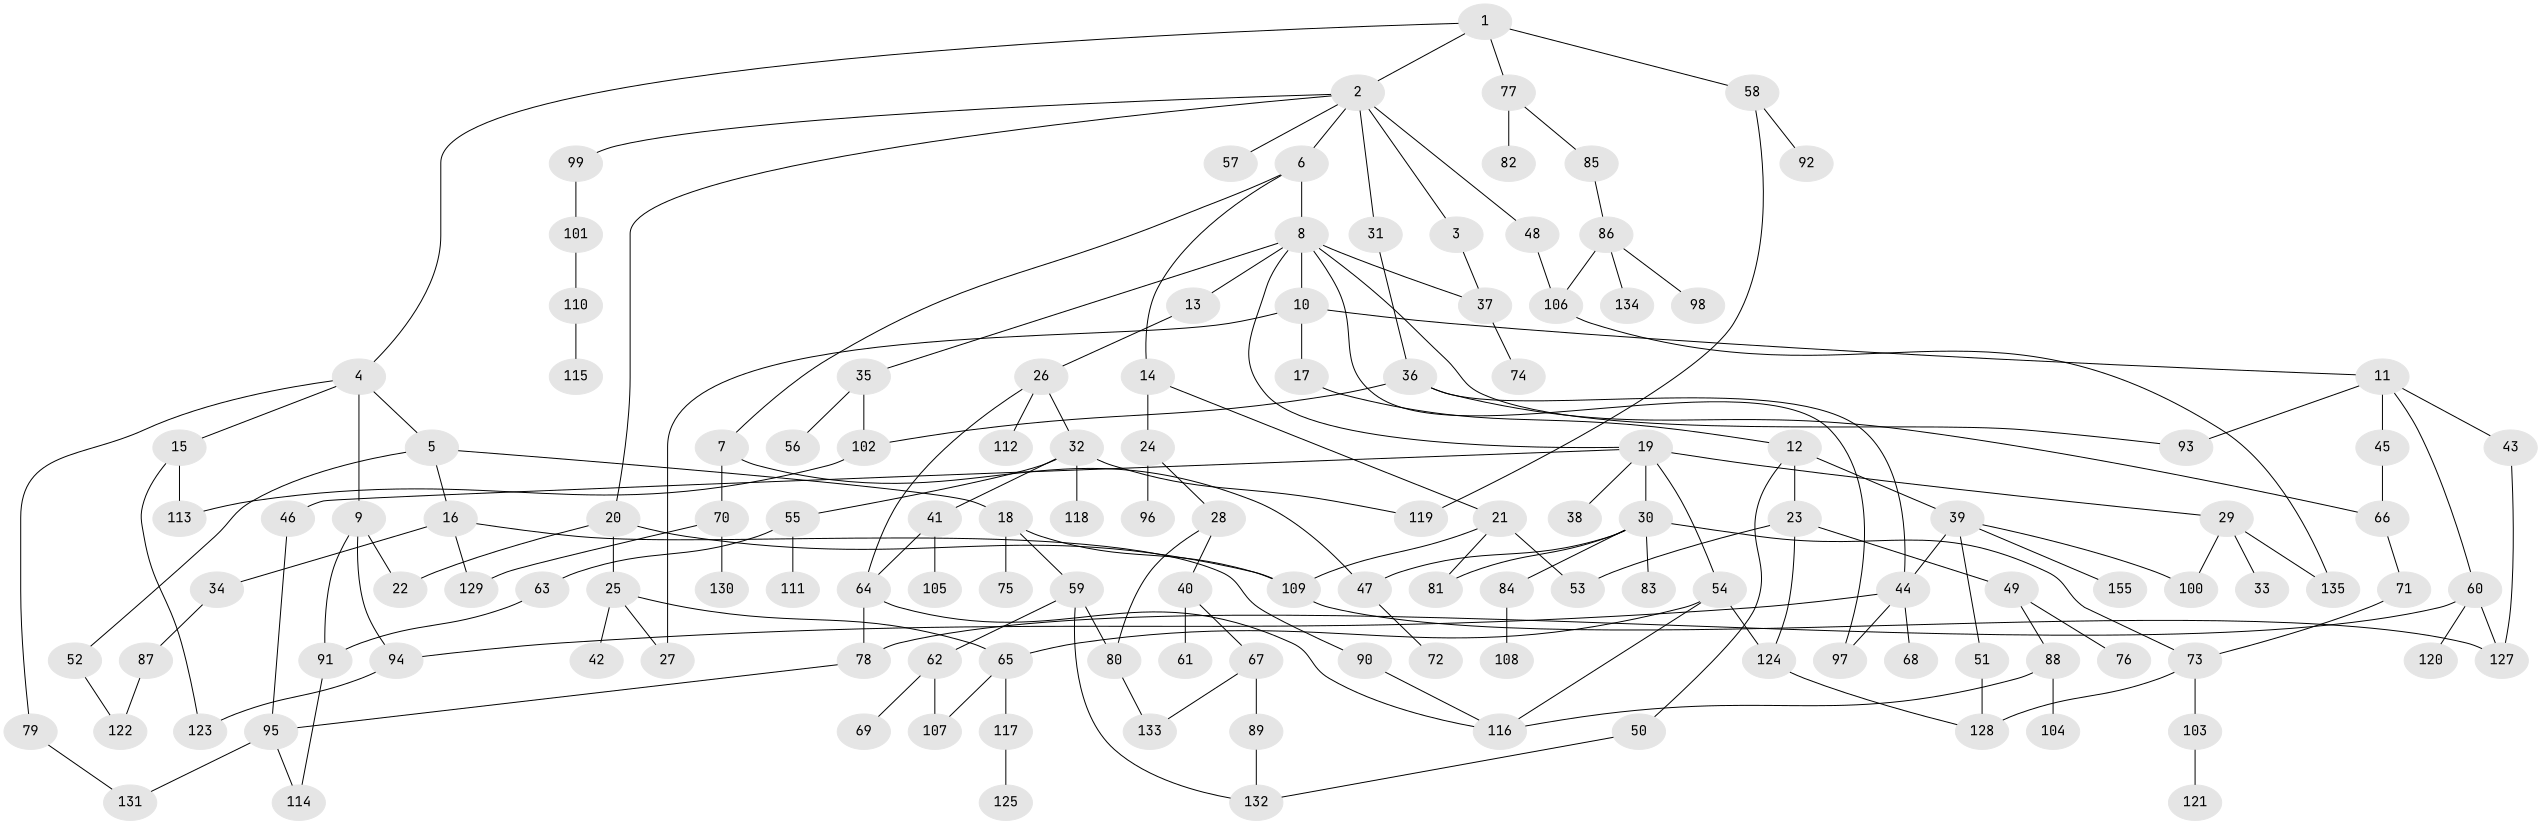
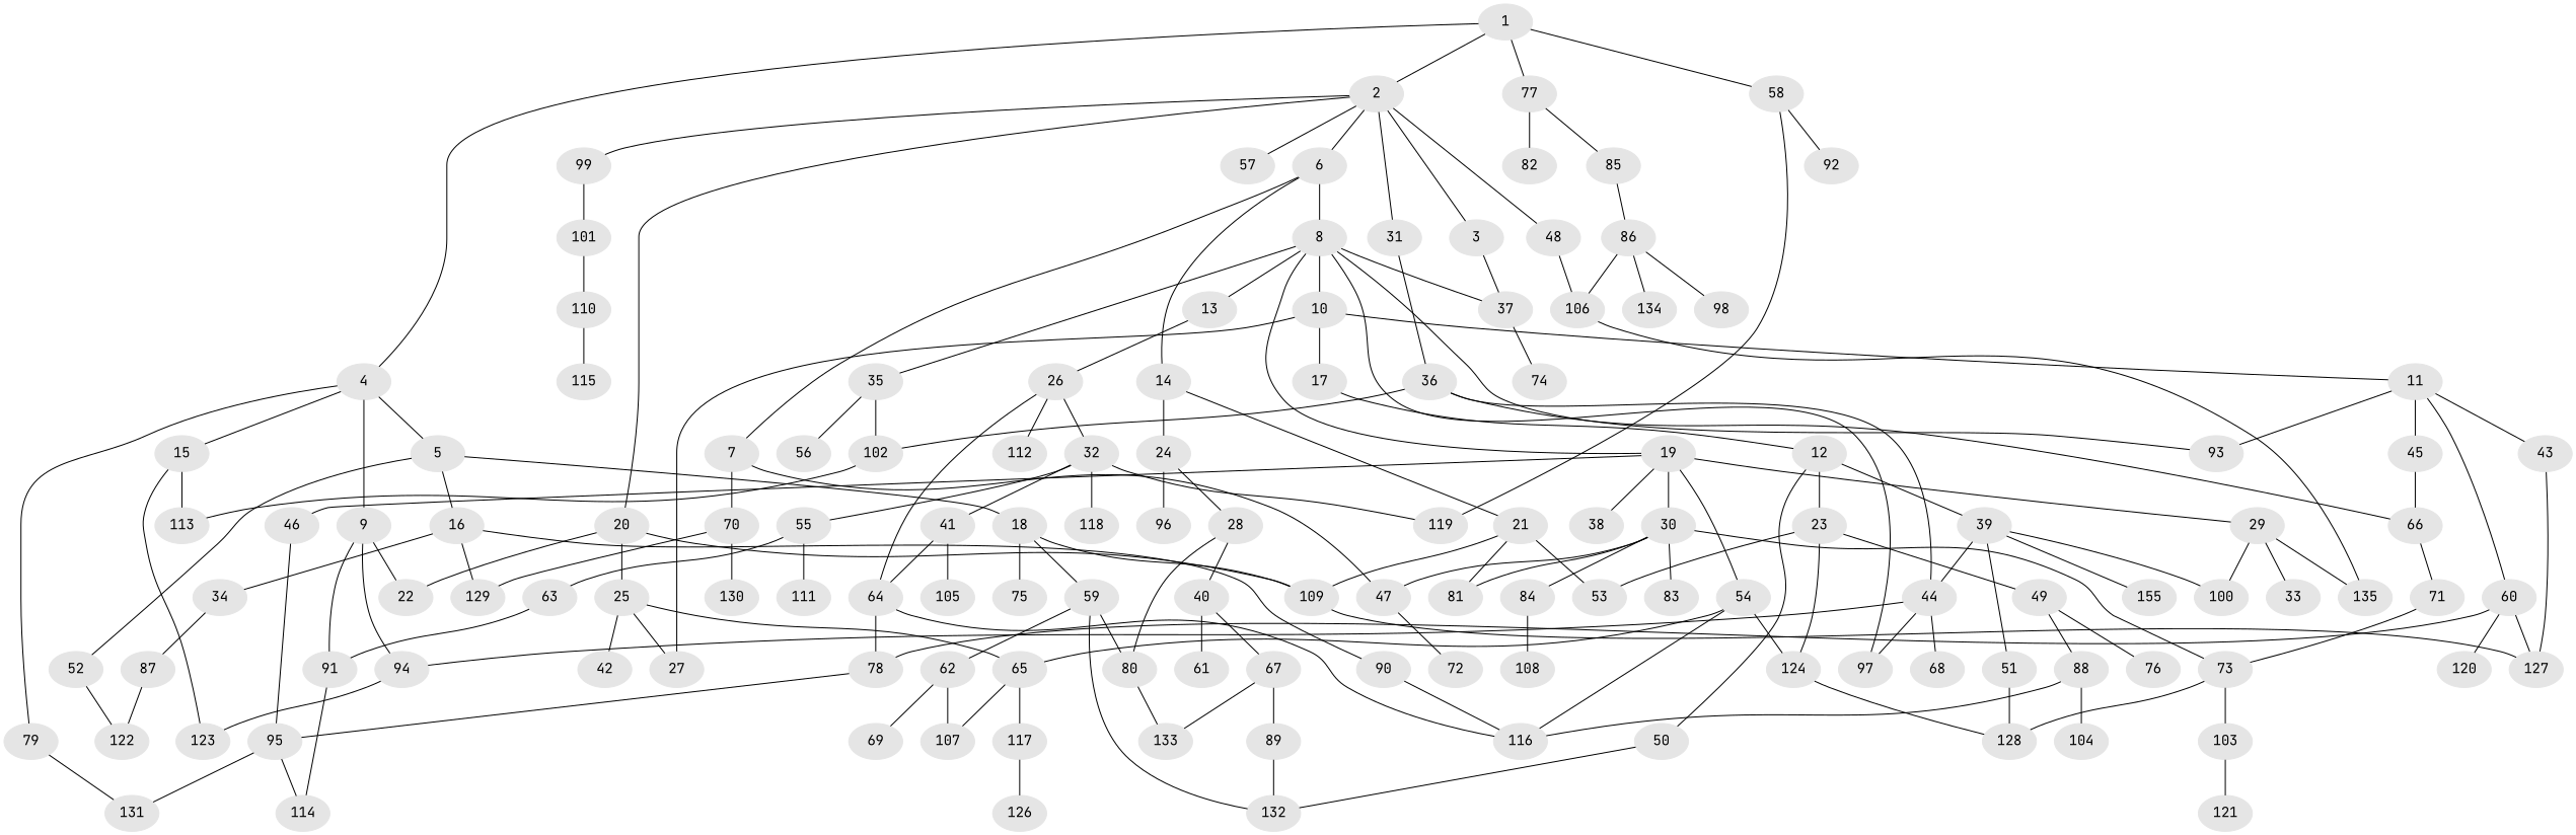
  graph {
    fontname="JetBrains Mono"
    node [color=gray90 fontname="JetBrains Mono" style=filled]
    edge [fontname="JetBrains Mono"]
    1
    2
    4
    58
    77
    3
    6
    20
    31
    48
    57
    99
    5
    9
    15
    79
    119
    92
    82
    85
    37
    7
    8
    14
    22
    109
    25
    36
    106
    101
    74
    16
    18
    52
    91
    94
    113
    123
    131
    34
    90
    129
    59
    75
    122
    47
    70
    10
    13
    19
    35
    93
    97
    21
    24
    72
    130
    11
    17
    27
    26
    29
    30
    38
    46
    54
    56
    102
    114
    43
    45
    60
    12
    23
    39
    50
    127
    66
    78
    120
    53
    49
    124
    100
    44
    51
    n87 [label=155]
    132
    32
    64
    112
    81
    28
    96
    87
    116
    80
    62
    33
    135
    73
    83
    84
    95
    65
    42
    76
    88
    128
    40
    107
    117
    41
    55
    118
    61
    67
    133
    103
    108
    105
    63
    111
    68
    71
    89
    104
    69
-   126 [label=125]
+   126
    121
    86
    98
    134
    110
    115
    1 -- 2
    1 -- 4
    1 -- 58
    1 -- 77
    2 -- 3
    2 -- 6
    2 -- 20
    2 -- 31
    2 -- 48
    2 -- 57
    2 -- 99
    4 -- 5
    4 -- 9
    4 -- 15
    4 -- 79
    58 -- 119
    58 -- 92
    77 -- 82
    77 -- 85
    3 -- 37
    6 -- 7
    6 -- 8
    6 -- 14
    20 -- 22
    20 -- 109
    20 -- 25
    31 -- 36
    48 -- 106
    99 -- 101
    5 -- 16
    5 -- 18
    5 -- 52
    9 -- 22
    9 -- 91
    9 -- 94
    15 -- 113
    15 -- 123
    79 -- 131
    85 -- 86
    37 -- 74
    7 -- 47
    7 -- 70
    8 -- 37
    8 -- 10
    8 -- 13
    8 -- 19
    8 -- 35
    8 -- 93
    8 -- 97
    14 -- 21
    14 -- 24
    109 -- 127
    25 -- 27
    25 -- 65
    25 -- 42
    36 -- 102
    36 -- 66
    36 -- 44
    106 -- 135
    101 -- 110
    16 -- 34
    16 -- 90
    16 -- 129
    18 -- 109
    18 -- 59
    18 -- 75
    52 -- 122
    91 -- 114
    94 -- 123
    34 -- 87
    90 -- 116
    59 -- 132
    59 -- 80
    59 -- 62
    47 -- 72
    70 -- 129
    70 -- 130
    10 -- 11
    10 -- 17
    10 -- 27
    13 -- 26
    19 -- 29
    19 -- 30
    19 -- 38
    19 -- 46
    19 -- 54
    35 -- 56
    35 -- 102
    21 -- 109
    21 -- 53
    21 -- 81
    24 -- 28
    24 -- 96
    11 -- 93
    11 -- 43
    11 -- 45
    11 -- 60
    17 -- 12
    26 -- 32
    26 -- 64
    26 -- 112
    29 -- 100
    29 -- 33
    29 -- 135
    30 -- 47
    30 -- 81
    30 -- 73
    30 -- 83
    30 -- 84
    46 -- 95
    54 -- 124
    54 -- 116
    54 -- 65
    102 -- 113
    43 -- 127
    45 -- 66
    60 -- 127
    60 -- 78
    60 -- 120
    12 -- 23
    12 -- 39
    12 -- 50
    23 -- 53
    23 -- 49
    23 -- 124
    39 -- 100
    39 -- 44
    39 -- 51
    39 -- n87
    50 -- 132
    66 -- 71
    78 -- 95
    49 -- 76
    49 -- 88
    124 -- 128
    44 -- 94
    44 -- 97
    44 -- 68
    51 -- 128
    32 -- 119
    32 -- 41
    32 -- 55
    32 -- 118
    64 -- 78
    64 -- 116
    28 -- 80
    28 -- 40
    87 -- 122
    80 -- 133
    62 -- 107
    62 -- 69
    73 -- 128
    73 -- 103
    84 -- 108
    95 -- 131
    95 -- 114
    65 -- 107
    65 -- 117
    88 -- 116
    88 -- 104
    40 -- 61
    40 -- 67
    117 -- 126
    41 -- 64
    41 -- 105
    55 -- 63
    55 -- 111
    67 -- 133
    67 -- 89
    103 -- 121
    63 -- 91
    71 -- 73
    89 -- 132
    86 -- 106
    86 -- 98
    86 -- 134
    110 -- 115
  }
